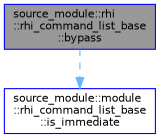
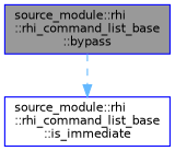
  digraph {
    rankdir=TB
    node [color=blue fontname=Helvetica fontsize=10 shape=box style=filled]
    n1 [fillcolor=grey60 fontcolor=black height=0.2 label="source_module::rhi\l::rhi_command_list_base\l::bypass" width=0.4]
-   n2 [fillcolor=white height=0.2 label="source_module::module\l::rhi_command_list_base\l::is_immediate" width=0.4]
+   n2 [fillcolor=white height=0.2 label="source_module::rhi\l::rhi_command_list_base\l::is_immediate" width=0.4]
    n1 -> n2 [color=steelblue1 fontname=Helvetica fontsize=10 labelfontname=Helvetica labelfontsize=10 style=dashed]
  }
